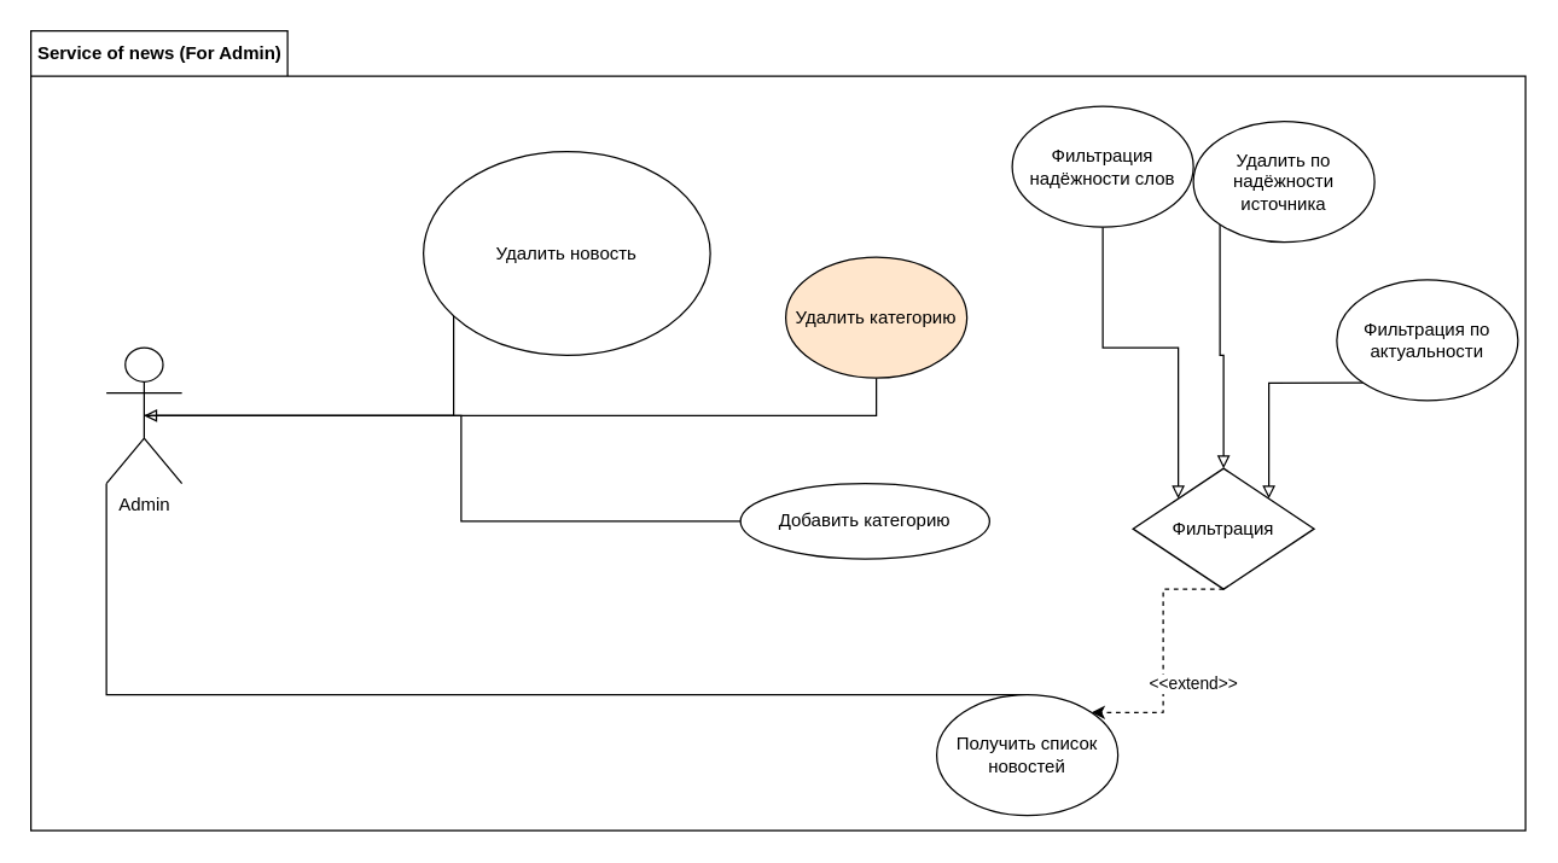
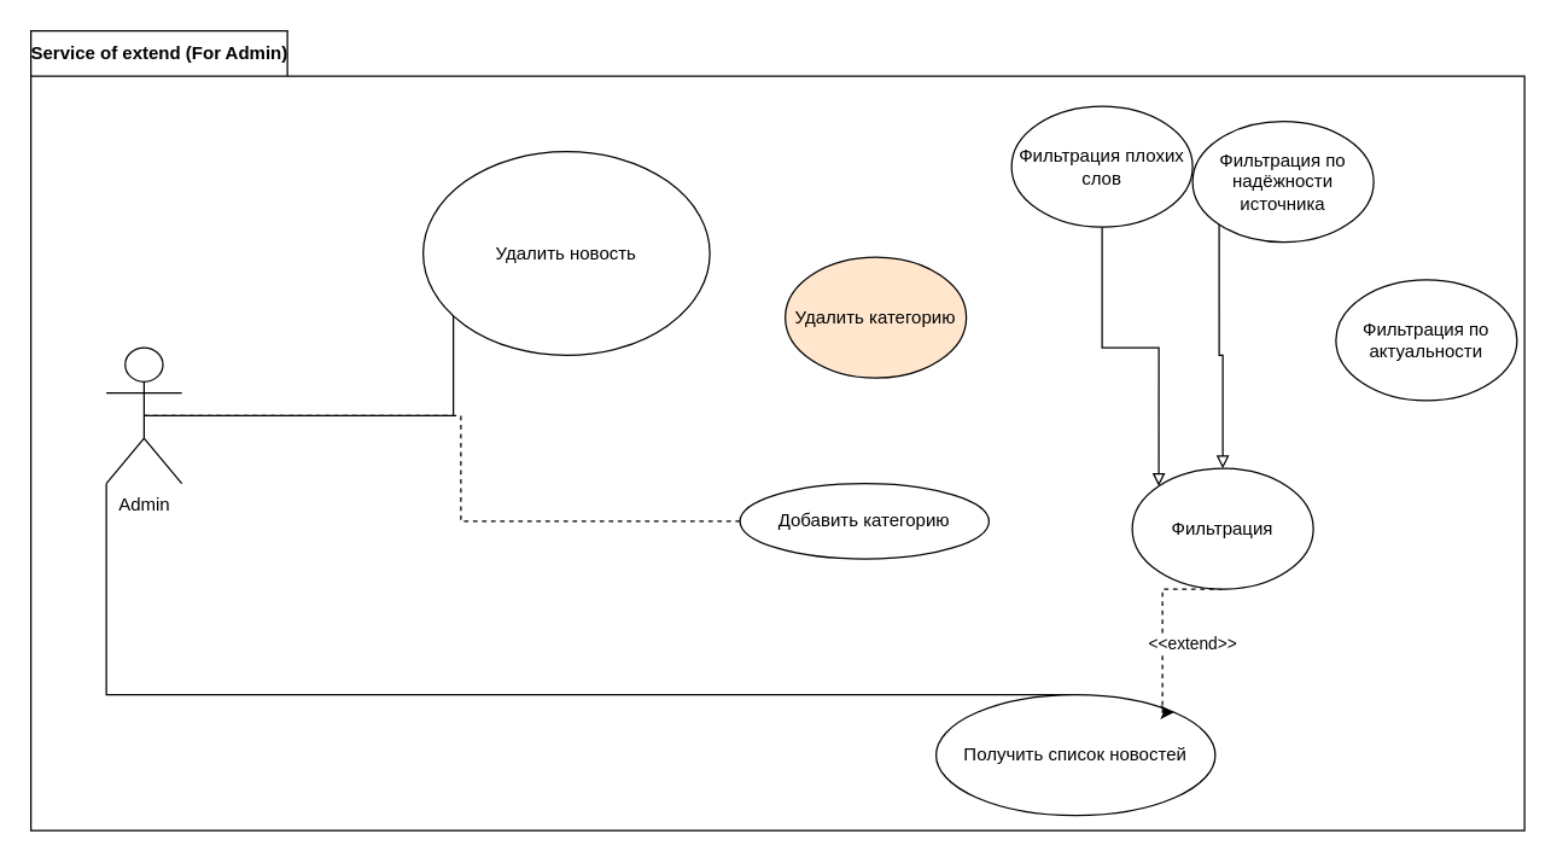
  <mxCell id="0" />
  <mxCell id="1" parent="0" />
- <mxCell id="2" value="Service of news (For Admin)" style="shape=folder;fontStyle=1;tabWidth=170;tabHeight=30;tabPosition=left;html=1;boundedLbl=1;labelInHeader=1;container=1;collapsible=0;recursiveResize=0;" vertex="1" parent="1"><mxGeometry x="20" y="20" width="990" height="530" as="geometry" /></mxCell>
+ <mxCell id="2" value="Service of extend (For Admin)" style="shape=folder;fontStyle=1;tabWidth=170;tabHeight=30;tabPosition=left;html=1;boundedLbl=1;labelInHeader=1;container=1;collapsible=0;recursiveResize=0;" vertex="1" parent="1"><mxGeometry x="20" y="20" width="990" height="530" as="geometry" /></mxCell>
  <mxCell id="3" style="edgeStyle=orthogonalEdgeStyle;rounded=0;orthogonalLoop=1;jettySize=auto;html=1;exitX=0;exitY=1;exitDx=0;exitDy=0;exitPerimeter=0;endArrow=none;endFill=0;" edge="1" parent="2" source="6" target="7"><mxGeometry relative="1" as="geometry"><Array as="points"><mxPoint x="50" y="440" /></Array></mxGeometry></mxCell>
- <mxCell id="4" style="edgeStyle=orthogonalEdgeStyle;rounded=0;orthogonalLoop=1;jettySize=auto;html=1;exitX=0.5;exitY=0.5;exitDx=0;exitDy=0;exitPerimeter=0;endArrow=none;endFill=0;" edge="1" parent="2" source="6" target="11"><mxGeometry relative="1" as="geometry" /></mxCell>
- <mxCell id="5" style="edgeStyle=orthogonalEdgeStyle;rounded=0;orthogonalLoop=1;jettySize=auto;html=1;exitX=0.5;exitY=0.5;exitDx=0;exitDy=0;exitPerimeter=0;endArrow=none;endFill=0;" edge="1" parent="2" source="6" target="10"><mxGeometry relative="1" as="geometry"><Array as="points"><mxPoint x="560" y="255" /></Array></mxGeometry></mxCell>
+ <mxCell id="4" style="edgeStyle=orthogonalEdgeStyle;rounded=0;orthogonalLoop=1;jettySize=auto;html=1;exitX=0.5;exitY=0.5;exitDx=0;exitDy=0;exitPerimeter=0;endArrow=none;endFill=0;dashed=1;" edge="1" parent="2" source="6" target="11"><mxGeometry relative="1" as="geometry" /></mxCell>
  <mxCell id="6" value="Admin" style="shape=umlActor;verticalLabelPosition=bottom;verticalAlign=top;html=1;" vertex="1" parent="2"><mxGeometry x="50" y="210" width="50" height="90" as="geometry" /></mxCell>
- <mxCell id="7" value="Получить список новостей" style="ellipse;whiteSpace=wrap;html=1;" vertex="1" parent="2"><mxGeometry x="600" y="440" width="120" height="80" as="geometry" /></mxCell>
- <mxCell id="8" style="edgeStyle=orthogonalEdgeStyle;rounded=0;orthogonalLoop=1;jettySize=auto;html=1;exitX=0.5;exitY=1;exitDx=0;exitDy=0;endArrow=block;endFill=0;entryX=0.5;entryY=0.5;entryDx=0;entryDy=0;entryPerimeter=0;" edge="1" parent="2" source="9" target="6"><mxGeometry relative="1" as="geometry"><mxPoint x="110" y="250" as="targetPoint" /><Array as="points"><mxPoint x="280" y="160" /><mxPoint x="280" y="255" /></Array></mxGeometry></mxCell>
+ <mxCell id="7" value="Получить список новостей" style="ellipse;whiteSpace=wrap;html=1;" vertex="1" parent="2"><mxGeometry x="600" y="440" width="185" height="80" as="geometry" /></mxCell>
+ <mxCell id="8" style="edgeStyle=orthogonalEdgeStyle;rounded=0;orthogonalLoop=1;jettySize=auto;html=1;exitX=0.5;exitY=1;exitDx=0;exitDy=0;endArrow=none;endFill=0;entryX=0.5;entryY=0.5;entryDx=0;entryDy=0;entryPerimeter=0;" edge="1" parent="2" source="9" target="6"><mxGeometry relative="1" as="geometry"><mxPoint x="110" y="250" as="targetPoint" /><Array as="points"><mxPoint x="280" y="160" /><mxPoint x="280" y="255" /></Array></mxGeometry></mxCell>
  <mxCell id="9" value="Удалить новость" style="ellipse;whiteSpace=wrap;html=1;" vertex="1" parent="2"><mxGeometry x="260" y="80" width="190" height="135" as="geometry" /></mxCell>
  <mxCell id="10" value="Удалить категорию" style="ellipse;whiteSpace=wrap;html=1;fillColor=#ffe6cc;" vertex="1" parent="2"><mxGeometry x="500" y="150" width="120" height="80" as="geometry" /></mxCell>
  <mxCell id="11" value="Добавить категорию" style="ellipse;whiteSpace=wrap;html=1;" vertex="1" parent="2"><mxGeometry x="470" y="300" width="165" height="50" as="geometry" /></mxCell>
- <mxCell id="12" style="edgeStyle=orthogonalEdgeStyle;rounded=0;orthogonalLoop=1;jettySize=auto;html=1;exitX=0;exitY=1;exitDx=0;exitDy=0;entryX=1;entryY=0;entryDx=0;entryDy=0;endArrow=block;endFill=0;" edge="1" parent="2" source="13" target="20"><mxGeometry relative="1" as="geometry" /></mxCell>
  <mxCell id="13" value="Фильтрация по актуальности" style="ellipse;whiteSpace=wrap;html=1;" vertex="1" parent="2"><mxGeometry x="865" y="165" width="120" height="80" as="geometry" /></mxCell>
  <mxCell id="14" style="edgeStyle=orthogonalEdgeStyle;rounded=0;orthogonalLoop=1;jettySize=auto;html=1;exitX=0.5;exitY=1;exitDx=0;exitDy=0;entryX=0;entryY=0;entryDx=0;entryDy=0;endArrow=block;endFill=0;" edge="1" parent="2" source="15" target="20"><mxGeometry relative="1" as="geometry" /></mxCell>
- <mxCell id="15" value="Фильтрация надёжности слов" style="ellipse;whiteSpace=wrap;html=1;" vertex="1" parent="2"><mxGeometry x="650" y="50" width="120" height="80" as="geometry" /></mxCell>
+ <mxCell id="15" value="Фильтрация плохих слов" style="ellipse;whiteSpace=wrap;html=1;" vertex="1" parent="2"><mxGeometry x="650" y="50" width="120" height="80" as="geometry" /></mxCell>
  <mxCell id="16" style="edgeStyle=orthogonalEdgeStyle;rounded=0;orthogonalLoop=1;jettySize=auto;html=1;exitX=0;exitY=1;exitDx=0;exitDy=0;entryX=0.5;entryY=0;entryDx=0;entryDy=0;endArrow=block;endFill=0;" edge="1" parent="2" source="17" target="20"><mxGeometry relative="1" as="geometry" /></mxCell>
- <mxCell id="17" value="Удалить по надёжности источника" style="ellipse;whiteSpace=wrap;html=1;" vertex="1" parent="2"><mxGeometry x="770" y="60" width="120" height="80" as="geometry" /></mxCell>
+ <mxCell id="17" value="Фильтрация по надёжности источника" style="ellipse;whiteSpace=wrap;html=1;" vertex="1" parent="2"><mxGeometry x="770" y="60" width="120" height="80" as="geometry" /></mxCell>
  <mxCell id="18" style="edgeStyle=orthogonalEdgeStyle;rounded=0;orthogonalLoop=1;jettySize=auto;html=1;exitX=0.5;exitY=1;exitDx=0;exitDy=0;entryX=1;entryY=0;entryDx=0;entryDy=0;endArrow=classic;endFill=1;dashed=1;" edge="1" parent="2" source="20" target="7"><mxGeometry relative="1" as="geometry"><Array as="points"><mxPoint x="750" y="370" /><mxPoint x="750" y="452" /></Array></mxGeometry></mxCell>
  <mxCell id="19" value="&amp;lt;&amp;lt;extend&amp;gt;&amp;gt;" style="edgeLabel;html=1;align=center;verticalAlign=middle;resizable=0;points=[];" vertex="1" connectable="0" parent="18"><mxGeometry x="0.322" relative="1" as="geometry"><mxPoint x="19" y="-10" as="offset" /></mxGeometry></mxCell>
- <mxCell id="20" value="Фильтрация" style="rhombus;whiteSpace=wrap;html=1;" vertex="1" parent="2"><mxGeometry x="730" y="290" width="120" height="80" as="geometry" /></mxCell>
+ <mxCell id="20" value="Фильтрация" style="ellipse;whiteSpace=wrap;html=1;" vertex="1" parent="2"><mxGeometry x="730" y="290" width="120" height="80" as="geometry" /></mxCell>
